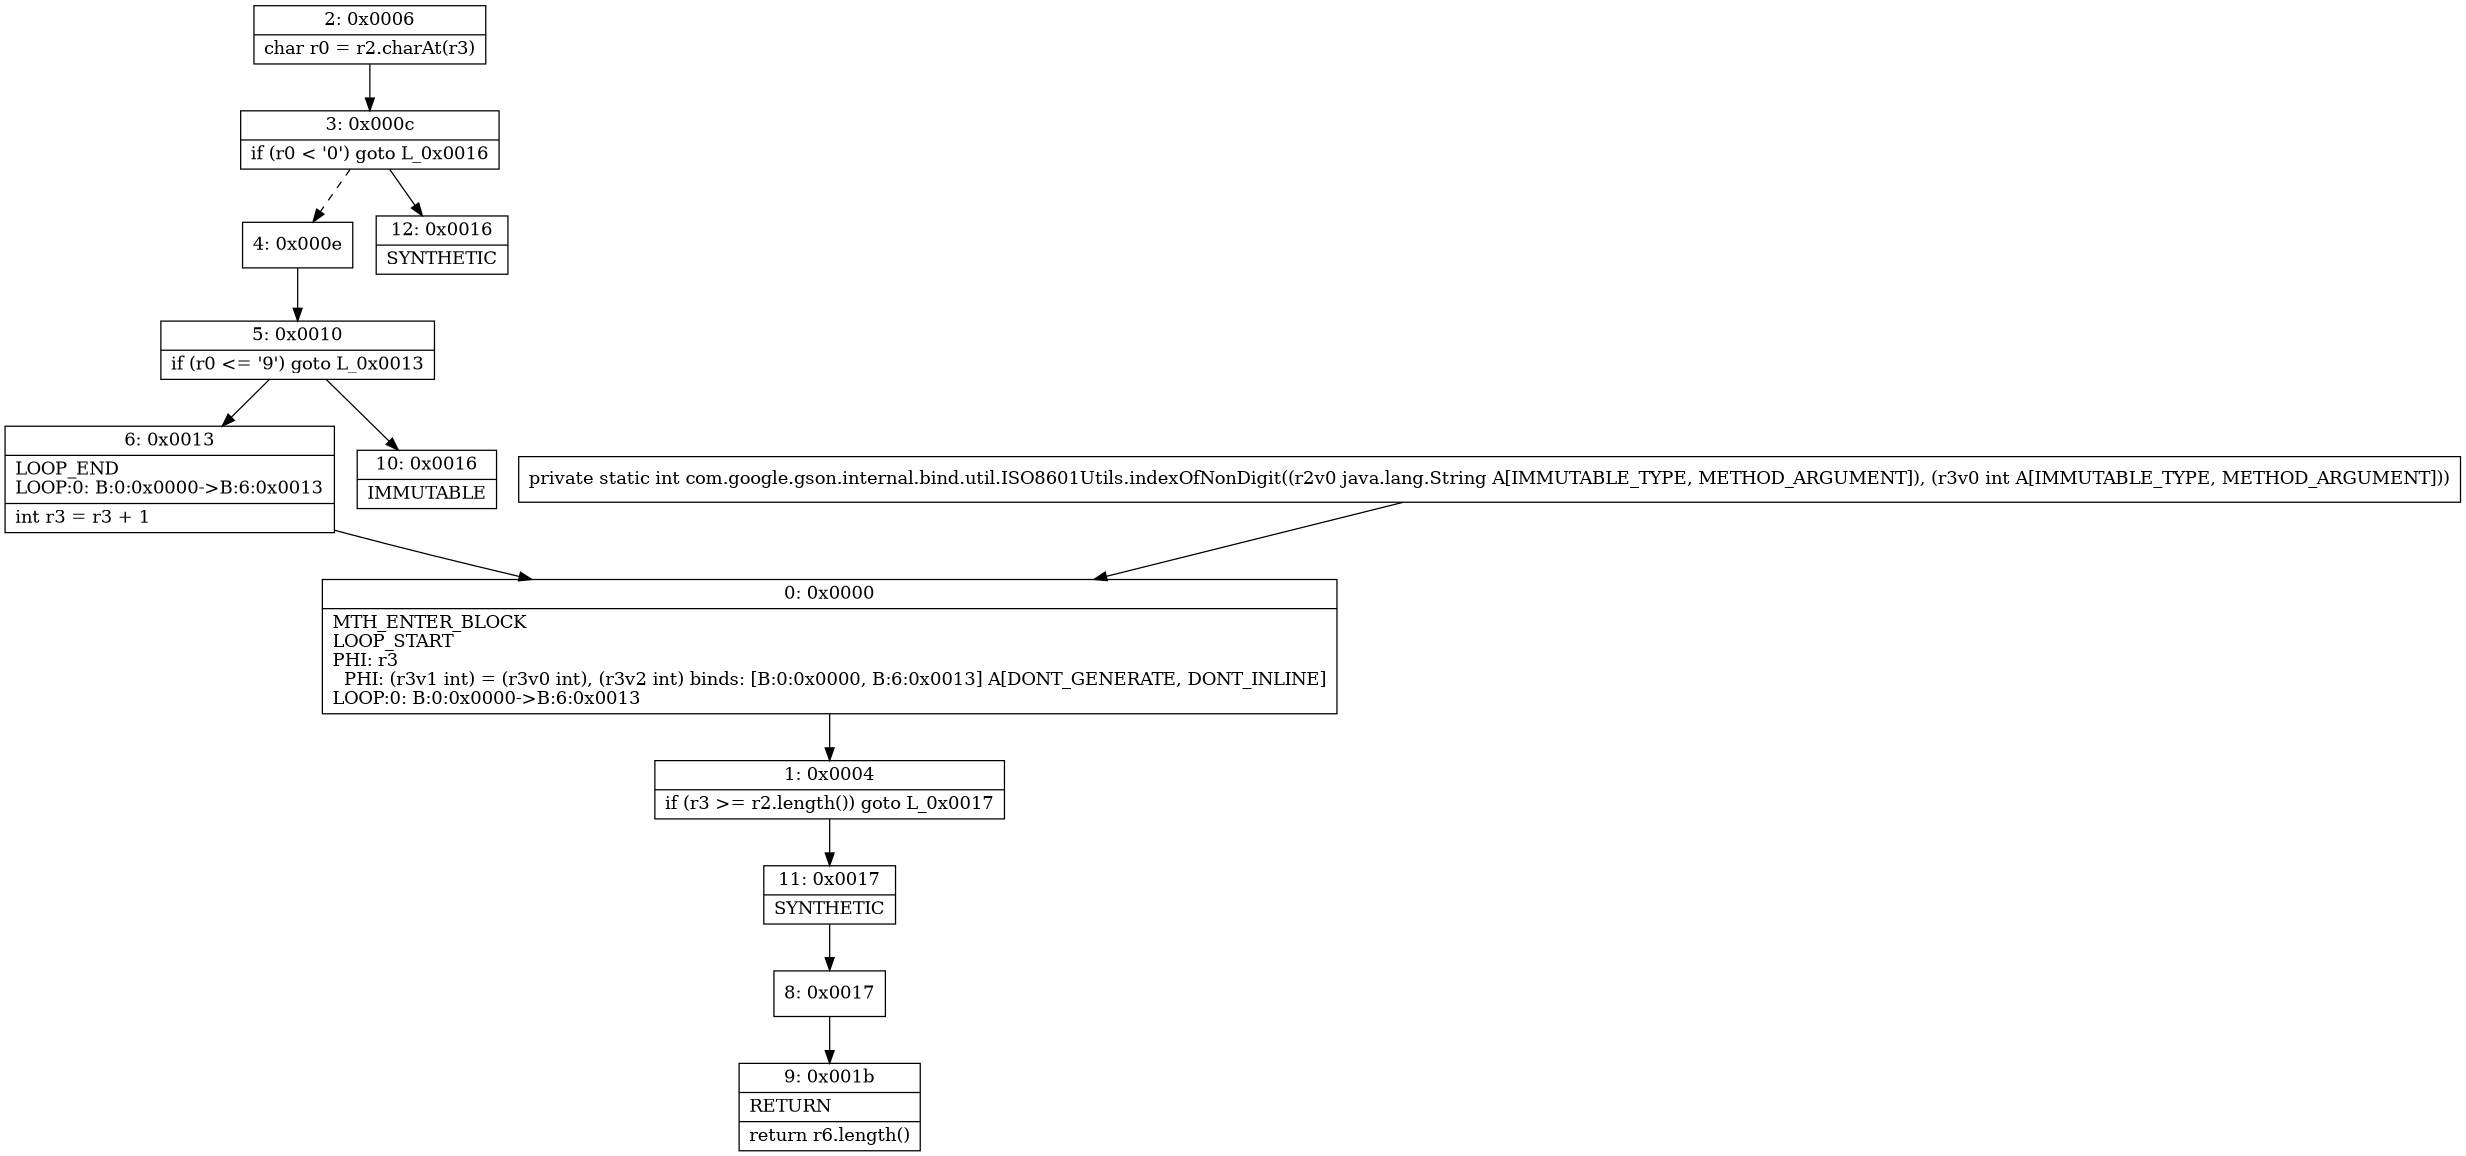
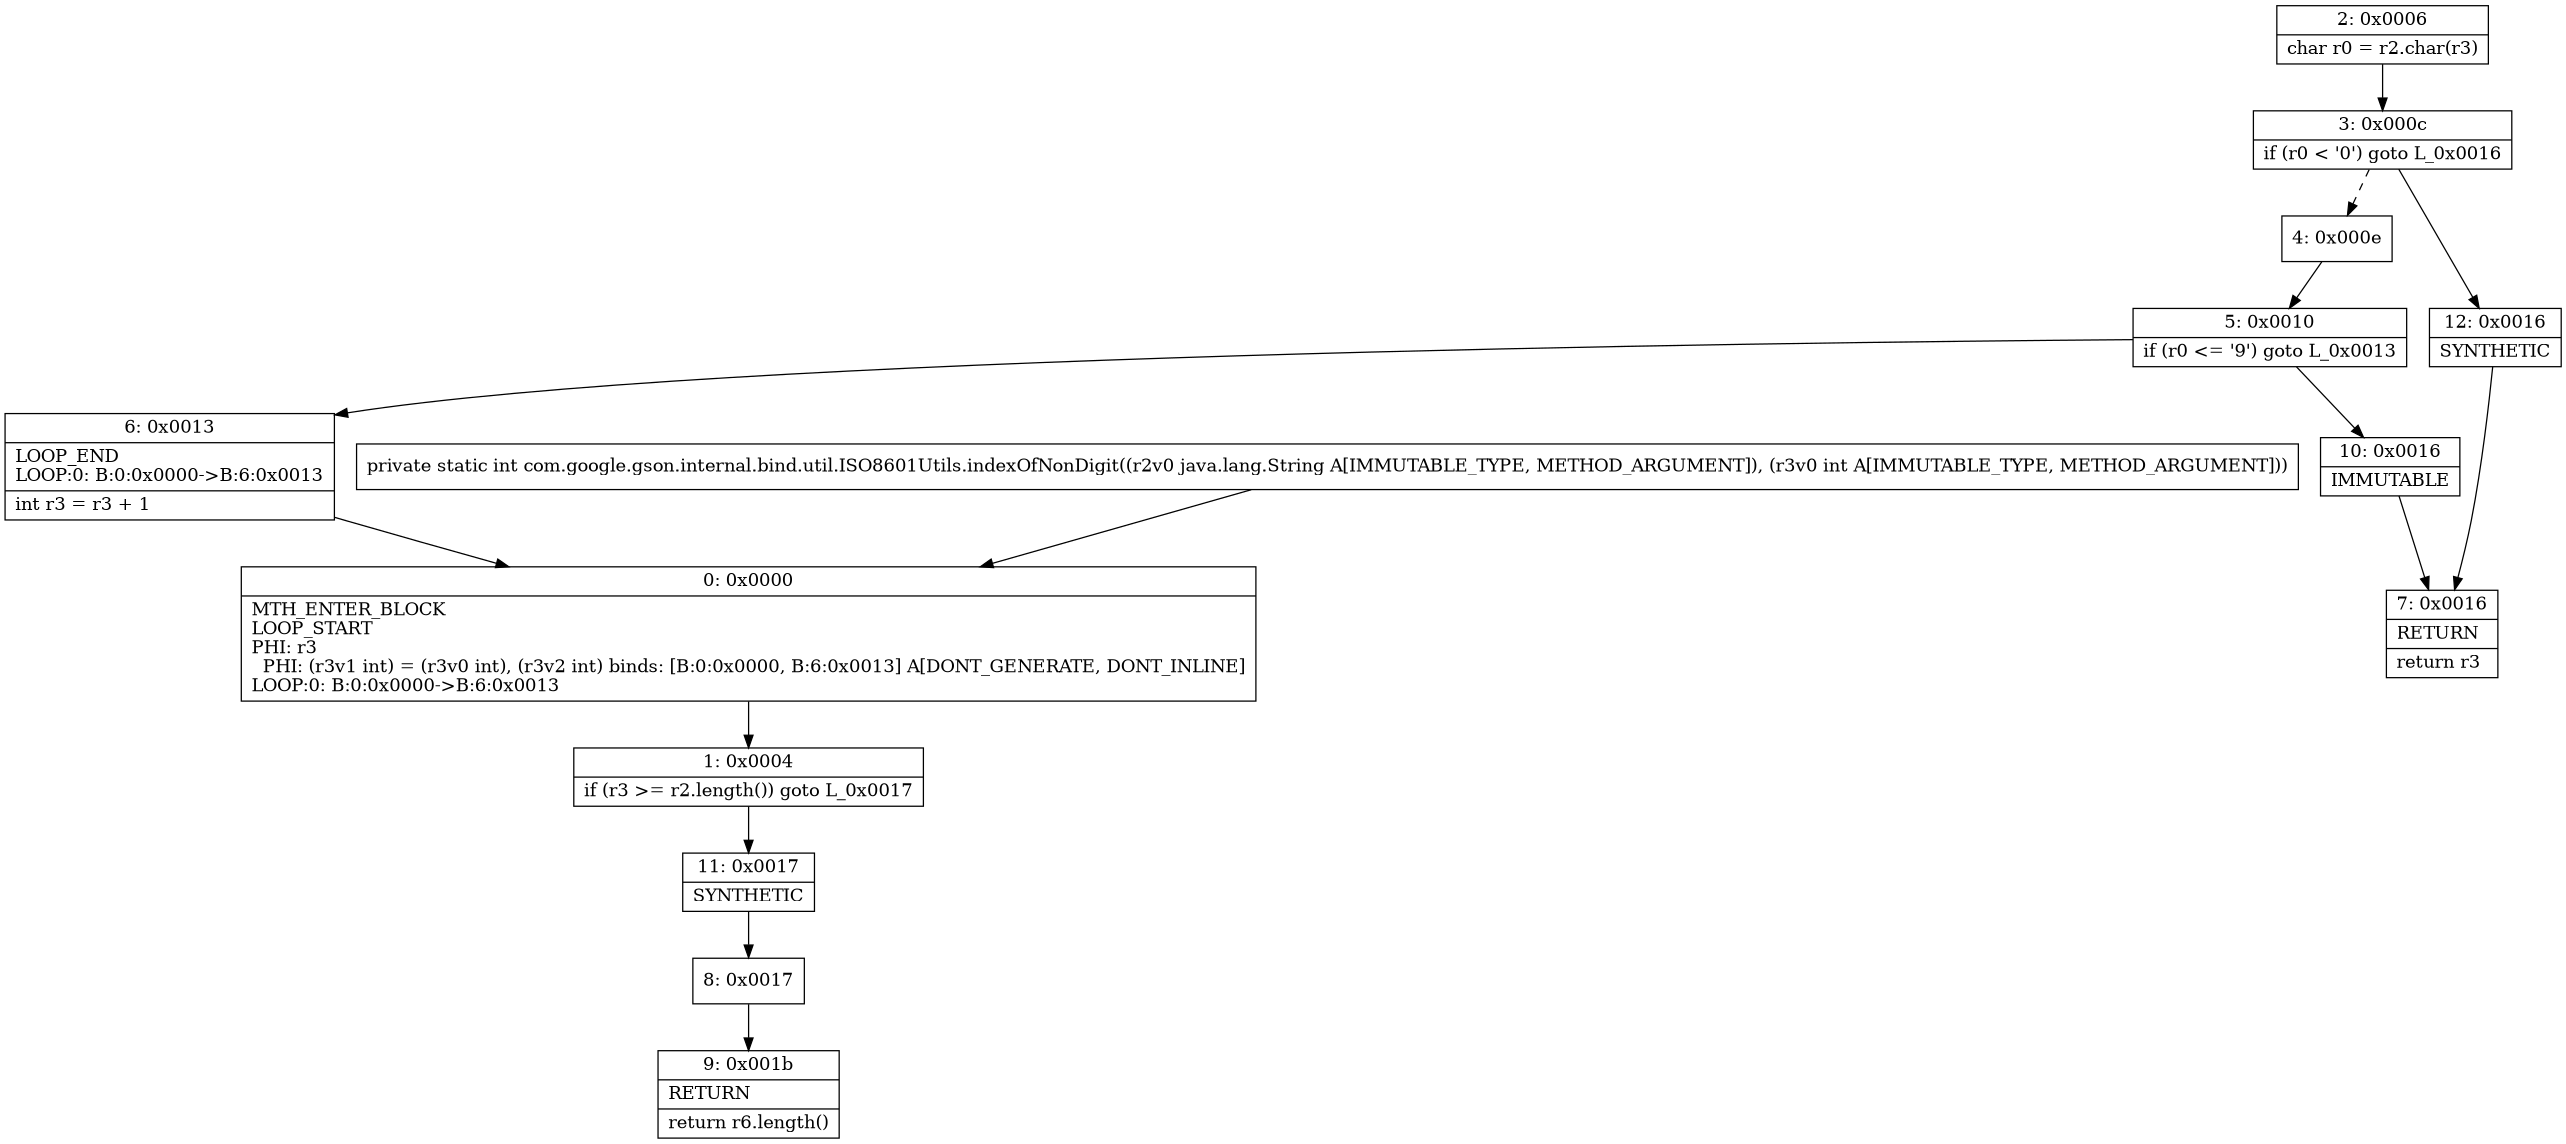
  digraph {
    node [shape=record]
    n1 [label="{0\:\ 0x0000|MTH_ENTER_BLOCK\lLOOP_START\lPHI: r3 \l  PHI: (r3v1 int) = (r3v0 int), (r3v2 int) binds: [B:0:0x0000, B:6:0x0013] A[DONT_GENERATE, DONT_INLINE]\lLOOP:0: B:0:0x0000\-\>B:6:0x0013\l}"]
    n2 [label="{1\:\ 0x0004|if (r3 \>= r2.length()) goto L_0x0017\l}"]
    n3 [label="{11\:\ 0x0017|SYNTHETIC\l}"]
-   n4 [label="{2\:\ 0x0006|char r0 = r2.charAt(r3)\l}"]
+   n4 [label="{2\:\ 0x0006|char r0 = r2.char(r3)\l}"]
    n5 [label="{3\:\ 0x000c|if (r0 \< '0') goto L_0x0016\l}"]
    n6 [label="{8\:\ 0x0017}"]
    n7 [label="{4\:\ 0x000e}"]
    n8 [label="{12\:\ 0x0016|SYNTHETIC\l}"]
    n9 [label="{5\:\ 0x0010|if (r0 \<= '9') goto L_0x0013\l}"]
+   n10 [label="{7\:\ 0x0016|RETURN\l|return r3\l}"]
    n11 [label="{6\:\ 0x0013|LOOP_END\lLOOP:0: B:0:0x0000\-\>B:6:0x0013\l|int r3 = r3 + 1\l}"]
    n12 [label="{10\:\ 0x0016|IMMUTABLE\l}"]
    n13 [label="{9\:\ 0x001b|RETURN\l|return r6.length()\l}"]
    n14 [label="{private static int com.google.gson.internal.bind.util.ISO8601Utils.indexOfNonDigit((r2v0 java.lang.String A[IMMUTABLE_TYPE, METHOD_ARGUMENT]), (r3v0 int A[IMMUTABLE_TYPE, METHOD_ARGUMENT])) }"]
    n1 -> n2
    n2 -> n3
    n3 -> n6
    n4 -> n5
    n5 -> n7 [style=dashed]
    n5 -> n8
    n6 -> n13
    n7 -> n9
+   n8 -> n10
    n9 -> n11
    n9 -> n12 [style=solid]
    n11 -> n1
+   n12 -> n10
    n14 -> n1
  }
